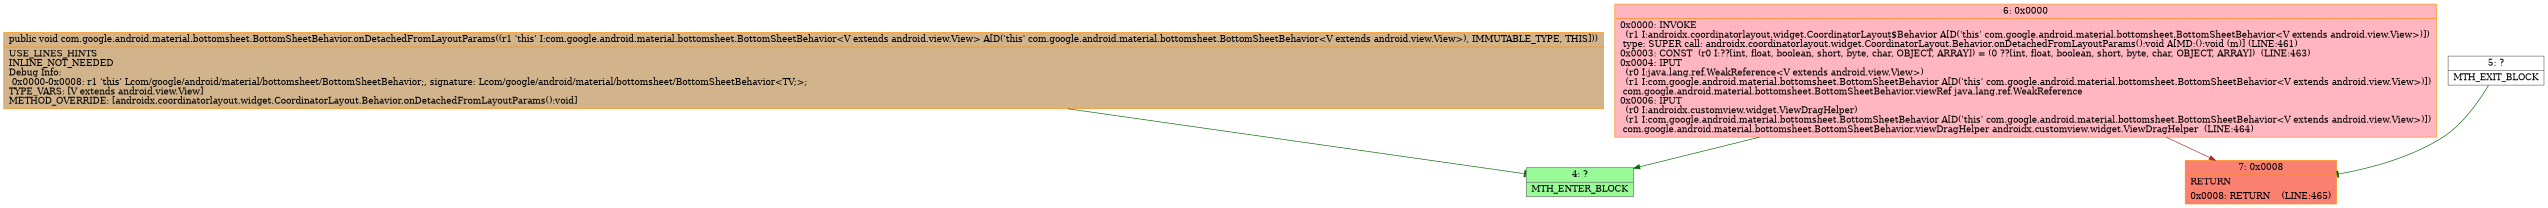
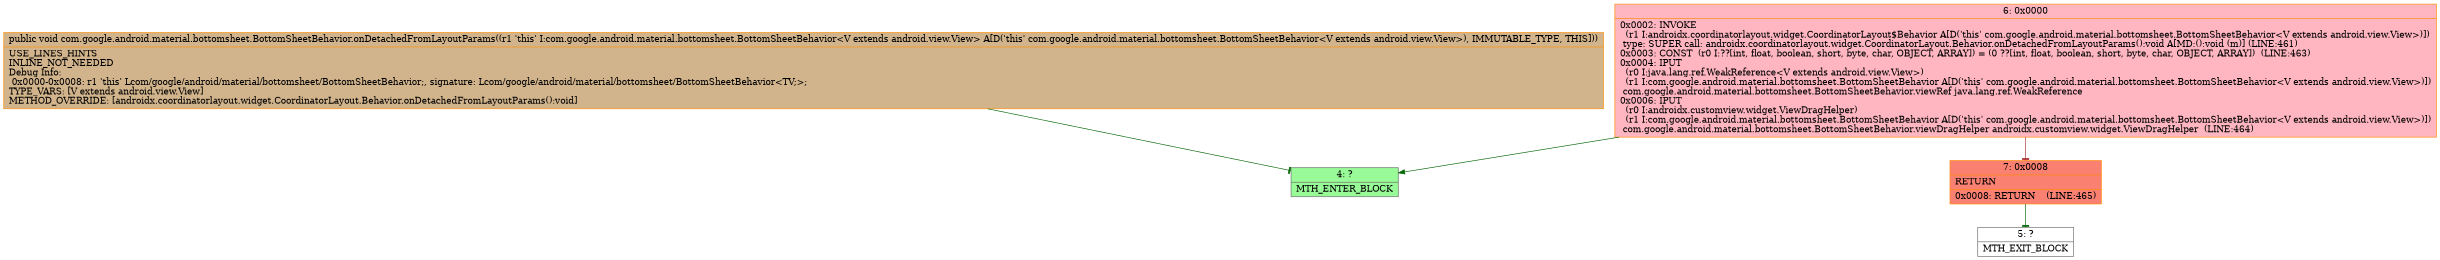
  digraph {
    node [color=darkorange shape=record style=filled]
    edge [arrowhead=normal color=darkgreen]
    n1 [color=gray40 fillcolor=palegreen label="{4\:\ ?|MTH_ENTER_BLOCK\l}"]
-   n2 [fillcolor=lightpink label="{6\:\ 0x0000|0x0000: INVOKE  \l  (r1 I:androidx.coordinatorlayout.widget.CoordinatorLayout$Behavior A[D('this' com.google.android.material.bottomsheet.BottomSheetBehavior\<V extends android.view.View\>)])\l type: SUPER call: androidx.coordinatorlayout.widget.CoordinatorLayout.Behavior.onDetachedFromLayoutParams():void A[MD:():void (m)] (LINE:461)\l0x0003: CONST  (r0 I:??[int, float, boolean, short, byte, char, OBJECT, ARRAY]) = (0 ??[int, float, boolean, short, byte, char, OBJECT, ARRAY])  (LINE:463)\l0x0004: IPUT  \l  (r0 I:java.lang.ref.WeakReference\<V extends android.view.View\>)\l  (r1 I:com.google.android.material.bottomsheet.BottomSheetBehavior A[D('this' com.google.android.material.bottomsheet.BottomSheetBehavior\<V extends android.view.View\>)])\l com.google.android.material.bottomsheet.BottomSheetBehavior.viewRef java.lang.ref.WeakReference \l0x0006: IPUT  \l  (r0 I:androidx.customview.widget.ViewDragHelper)\l  (r1 I:com.google.android.material.bottomsheet.BottomSheetBehavior A[D('this' com.google.android.material.bottomsheet.BottomSheetBehavior\<V extends android.view.View\>)])\l com.google.android.material.bottomsheet.BottomSheetBehavior.viewDragHelper androidx.customview.widget.ViewDragHelper  (LINE:464)\l}"]
+   n2 [fillcolor=lightpink label="{6\:\ 0x0000|0x0002: INVOKE  \l  (r1 I:androidx.coordinatorlayout.widget.CoordinatorLayout$Behavior A[D('this' com.google.android.material.bottomsheet.BottomSheetBehavior\<V extends android.view.View\>)])\l type: SUPER call: androidx.coordinatorlayout.widget.CoordinatorLayout.Behavior.onDetachedFromLayoutParams():void A[MD:():void (m)] (LINE:461)\l0x0003: CONST  (r0 I:??[int, float, boolean, short, byte, char, OBJECT, ARRAY]) = (0 ??[int, float, boolean, short, byte, char, OBJECT, ARRAY])  (LINE:463)\l0x0004: IPUT  \l  (r0 I:java.lang.ref.WeakReference\<V extends android.view.View\>)\l  (r1 I:com.google.android.material.bottomsheet.BottomSheetBehavior A[D('this' com.google.android.material.bottomsheet.BottomSheetBehavior\<V extends android.view.View\>)])\l com.google.android.material.bottomsheet.BottomSheetBehavior.viewRef java.lang.ref.WeakReference \l0x0006: IPUT  \l  (r0 I:androidx.customview.widget.ViewDragHelper)\l  (r1 I:com.google.android.material.bottomsheet.BottomSheetBehavior A[D('this' com.google.android.material.bottomsheet.BottomSheetBehavior\<V extends android.view.View\>)])\l com.google.android.material.bottomsheet.BottomSheetBehavior.viewDragHelper androidx.customview.widget.ViewDragHelper  (LINE:464)\l}"]
    n3 [fillcolor=salmon label="{7\:\ 0x0008|RETURN\l|0x0008: RETURN    (LINE:465)\l}"]
    n4 [color=gray40 fillcolor=white label="{5\:\ ?|MTH_EXIT_BLOCK\l}"]
    n5 [fillcolor=tan label="{public void com.google.android.material.bottomsheet.BottomSheetBehavior.onDetachedFromLayoutParams((r1 'this' I:com.google.android.material.bottomsheet.BottomSheetBehavior\<V extends android.view.View\> A[D('this' com.google.android.material.bottomsheet.BottomSheetBehavior\<V extends android.view.View\>), IMMUTABLE_TYPE, THIS]))  | USE_LINES_HINTS\lINLINE_NOT_NEEDED\lDebug Info:\l  0x0000\-0x0008: r1 'this' Lcom\/google\/android\/material\/bottomsheet\/BottomSheetBehavior;, signature: Lcom\/google\/android\/material\/bottomsheet\/BottomSheetBehavior\<TV;\>;\lTYPE_VARS: [V extends android.view.View]\lMETHOD_OVERRIDE: [androidx.coordinatorlayout.widget.CoordinatorLayout.Behavior.onDetachedFromLayoutParams():void]\l}"]
    n2 -> n1
-   n2 -> n3 [color=brown]
-   n4 -> n3 [arrowhead=tee]
+   n2 -> n3 [arrowhead=tee color=brown]
+   n3 -> n4 [arrowhead=tee]
    n5 -> n1 [arrowhead=tee]
  }
